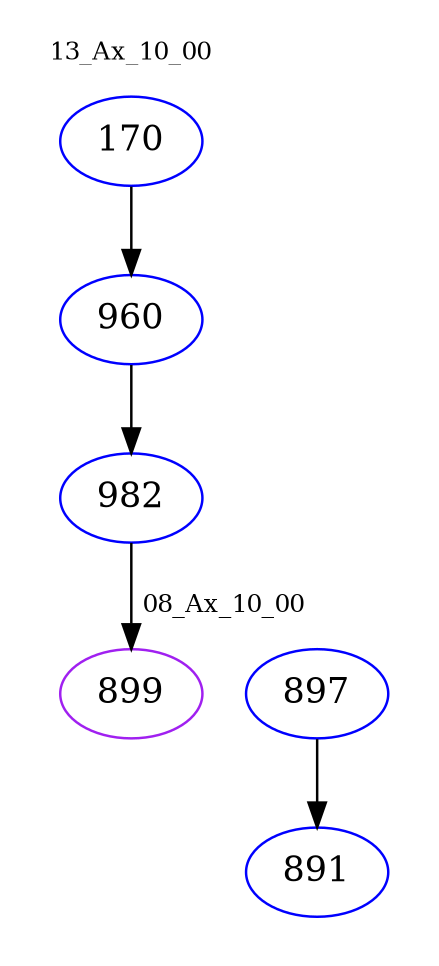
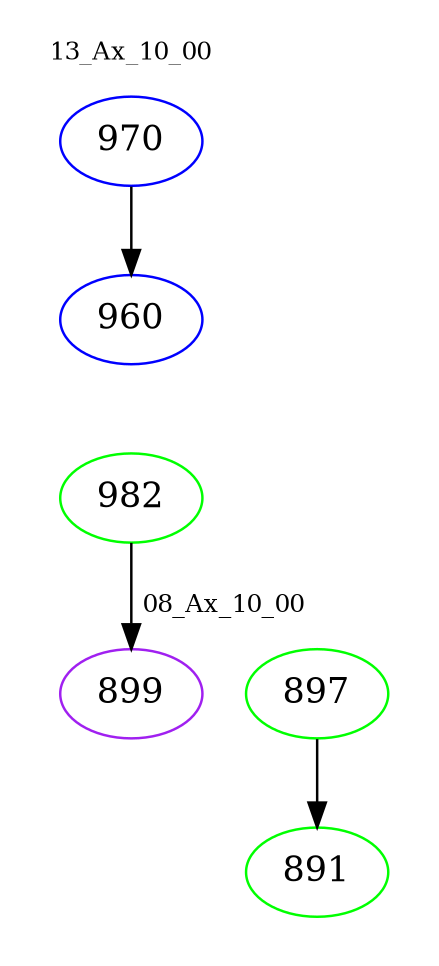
  digraph {
    fontname="DejaVu Serif"
    node [color=blue fontname="DejaVu Serif"]
    edge [color=black fontname="DejaVu Serif"]
    n1 [label=960]
-   n2 [label=170]
-   n3 [label=982]
-   n4 [label=897]
-   n5 [label=891]
+   n2 [label=970]
+   n3 [color=green label=982]
+   n4 [color=green label=897]
+   n5 [color=green label=891]
    n6 [color=purple label=899]
    subgraph cluster_1 {
      color=white
      fontsize=10
      label="13_Ax_10_00"
      n1
      n2
      n3
    }
    subgraph cluster_2 {
      color=white
      fontsize=10
      label="08_Ax_10_00"
      n4
      n5
      n6
    }
-   n1 -> n3
    n2 -> n1
    n3 -> n6
    n4 -> n5
  }
